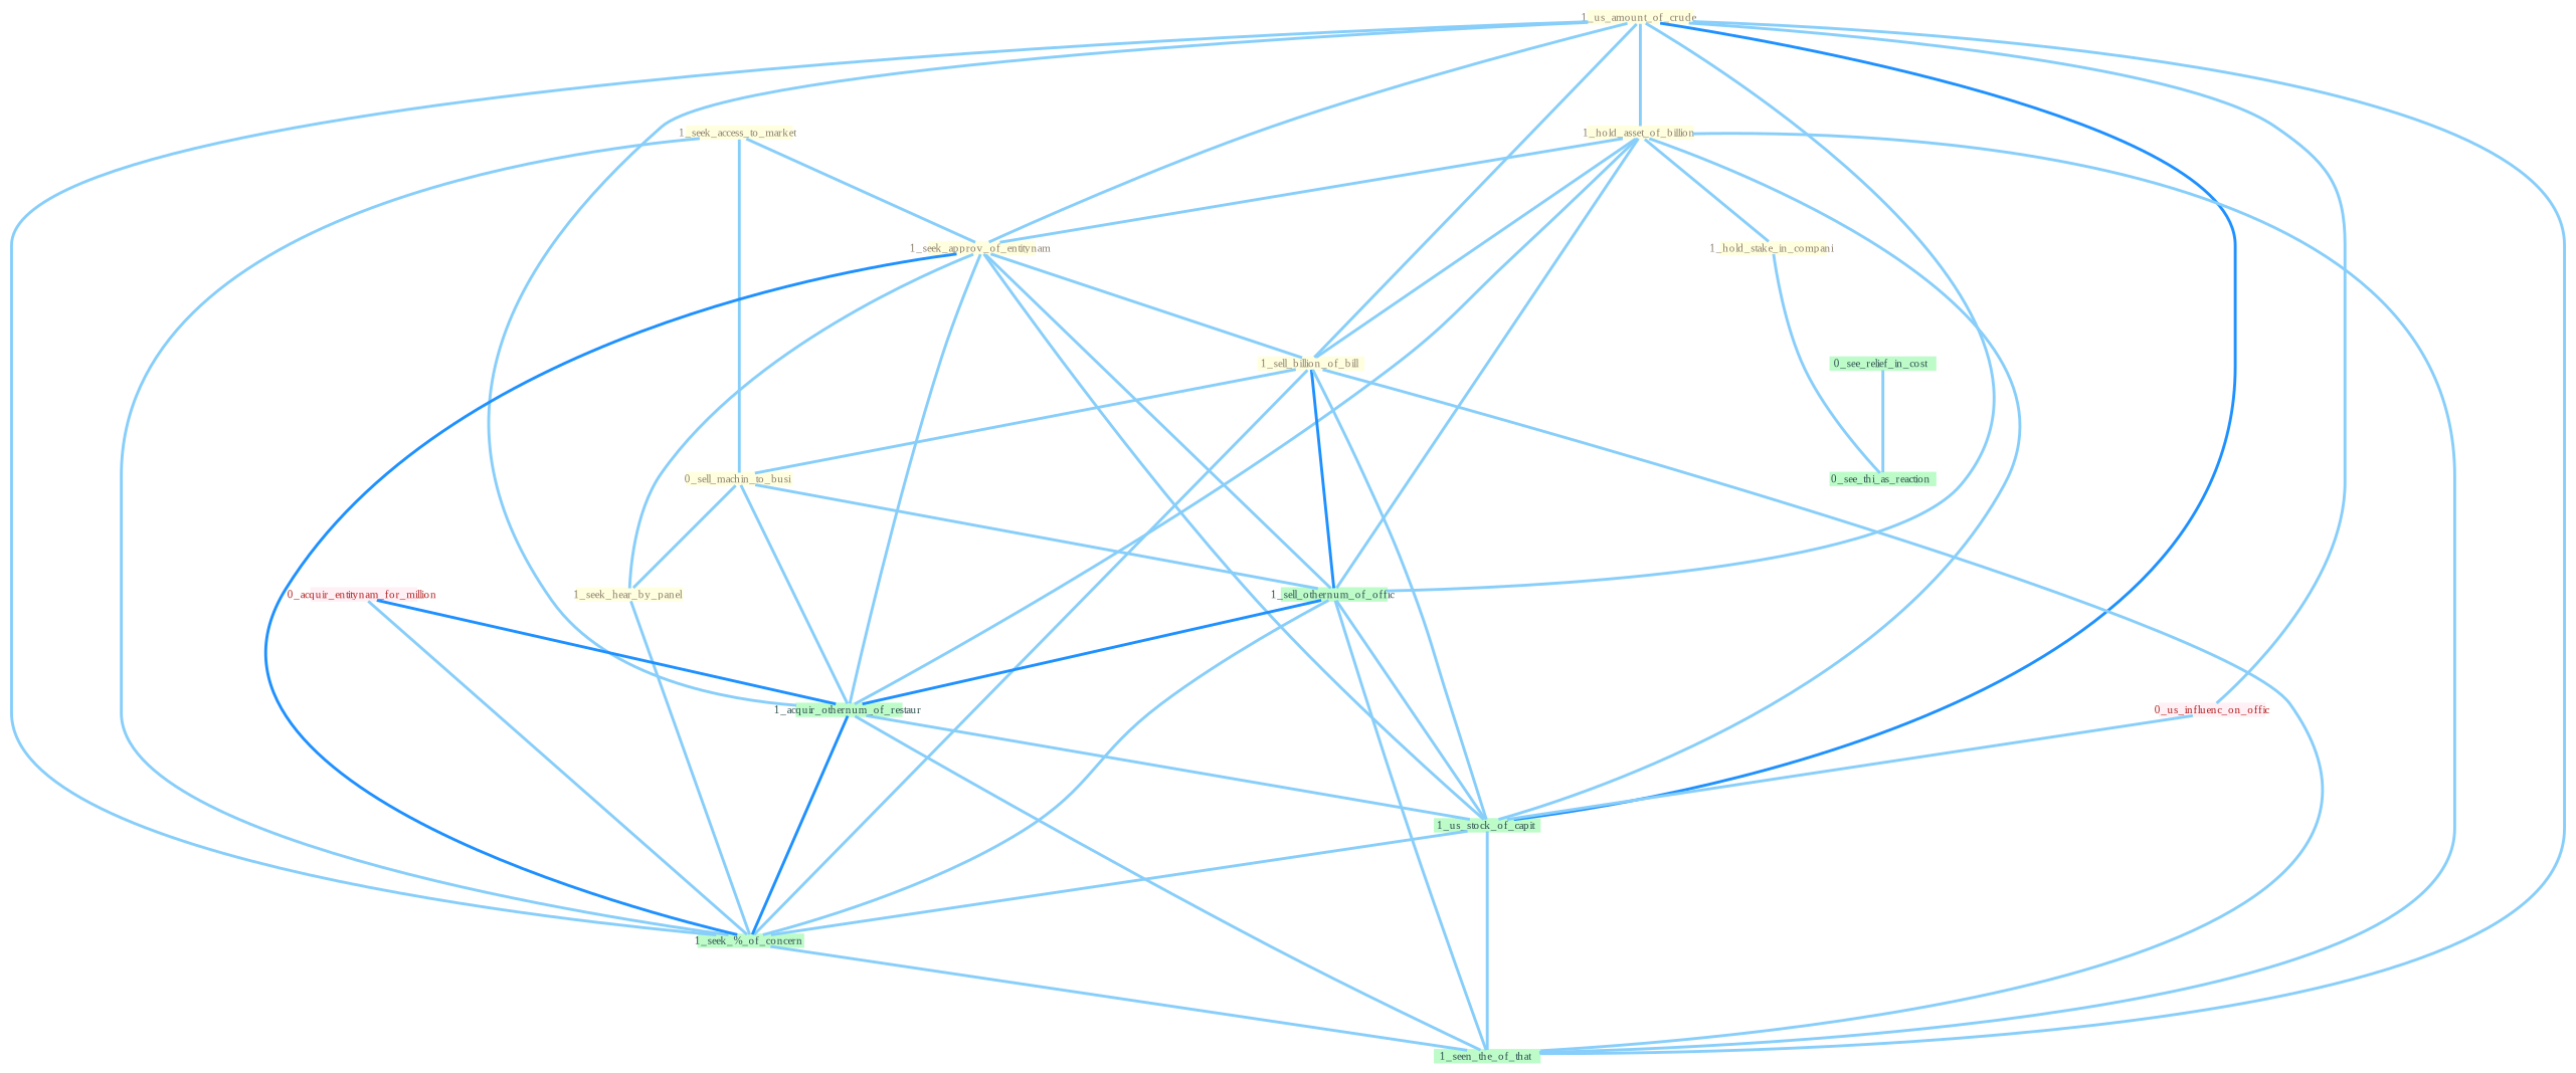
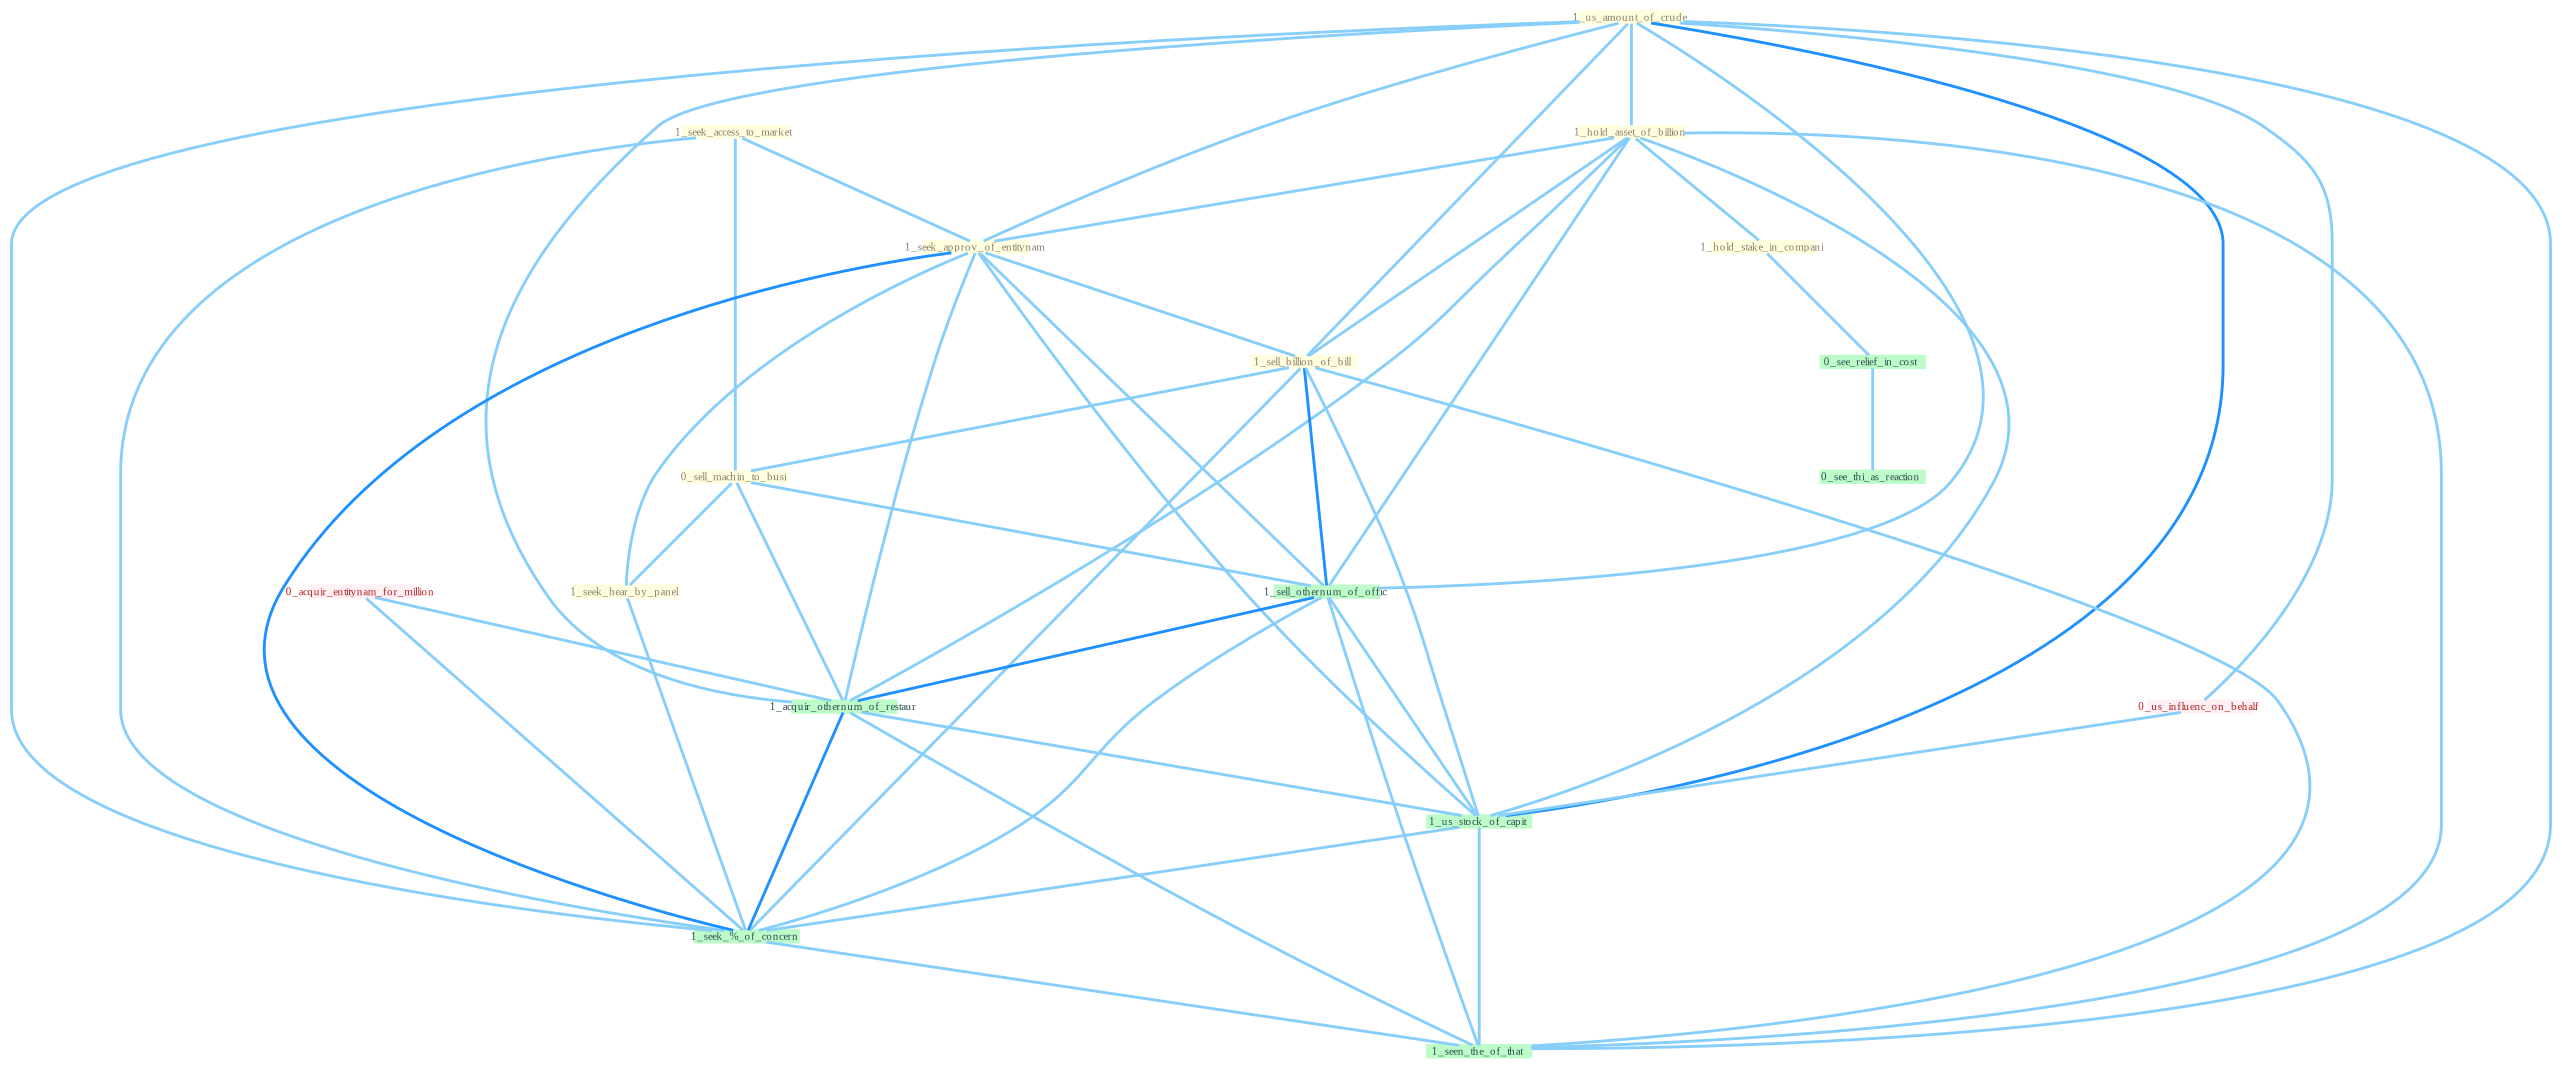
  graph {
    fontname="Liberation Serif"
    node [color="#ffffe0" fixedsize=true fontcolor="#8b7d6b" fontname="Liberation Serif" fontsize=4 shape=polygon style=filled]
    edge [color="#87cefa" fontname="Liberation Serif" w=1]
    "1_seek_access_to_market " [height=.06 width=.5]
    "1_us_amount_of_crude " [height=.06 width=.5]
    "1_hold_asset_of_billion " [height=.06 width=.5]
    "1_seek_approv_of_entitynam " [height=.06 width=.5]
    "1_seek_hear_by_panel " [height=.06 width=.5]
    "1_sell_billion_of_bill " [height=.06 width=.5]
    "1_hold_stake_in_compani " [height=.06 width=.5]
    "0_sell_machin_to_busi " [height=.06 width=.5]
    "0_acquir_entitynam_for_million " [color="#fff0f5" fontcolor="#b22222" height=.06 width=.5]
-   "0_us_influenc_on_behalf " [color="#fff0f5" fontcolor="#b22222" height=.06 width=.5 label="0_us_influenc_on_offic"]
+   "0_us_influenc_on_behalf " [color="#fff0f5" fontcolor="#b22222" height=.06 width=.5]
    "1_seek_%_of_concern " [color="#BDFCC9" fontcolor="#2f4f4f" height=.06 width=.5]
    "1_sell_othernum_of_offic " [color="#BDFCC9" fontcolor="#2f4f4f" height=.06 width=.5]
    "1_acquir_othernum_of_restaur " [color="#BDFCC9" fontcolor="#2f4f4f" height=.06 width=.5]
    "1_us_stock_of_capit " [color="#BDFCC9" fontcolor="#2f4f4f" height=.06 width=.5]
    "1_seen_the_of_that " [color="#BDFCC9" fontcolor="#2f4f4f" height=.06 width=.5]
    "0_see_relief_in_cost " [color="#BDFCC9" fontcolor="#2f4f4f" height=.06 width=.5]
    "0_see_thi_as_reaction " [color="#BDFCC9" fontcolor="#2f4f4f" height=.06 width=.5]
    subgraph sub_1 {
      "1_seek_access_to_market "
      "1_us_amount_of_crude "
      "1_hold_asset_of_billion "
      "1_seek_approv_of_entitynam "
      "1_seek_hear_by_panel "
      "1_sell_billion_of_bill "
      "1_hold_stake_in_compani "
      "0_sell_machin_to_busi "
    }
    subgraph sub_2 {
      "0_acquir_entitynam_for_million "
      "0_us_influenc_on_behalf "
    }
    "1_seek_access_to_market " -- "1_seek_approv_of_entitynam "
    "1_seek_access_to_market " -- "0_sell_machin_to_busi "
    "1_seek_access_to_market " -- "1_seek_%_of_concern "
    "1_us_amount_of_crude " -- "1_hold_asset_of_billion "
    "1_us_amount_of_crude " -- "1_seek_approv_of_entitynam "
    "1_us_amount_of_crude " -- "1_sell_billion_of_bill "
    "1_us_amount_of_crude " -- "0_us_influenc_on_behalf "
    "1_us_amount_of_crude " -- "1_seek_%_of_concern "
    "1_us_amount_of_crude " -- "1_sell_othernum_of_offic "
    "1_us_amount_of_crude " -- "1_acquir_othernum_of_restaur "
    "1_us_amount_of_crude " -- "1_us_stock_of_capit " [color="#1e90ff" w=2]
    "1_us_amount_of_crude " -- "1_seen_the_of_that "
    "1_hold_asset_of_billion " -- "1_seek_approv_of_entitynam "
    "1_hold_asset_of_billion " -- "1_sell_billion_of_bill "
    "1_hold_asset_of_billion " -- "1_hold_stake_in_compani "
    "1_hold_asset_of_billion " -- "1_sell_othernum_of_offic "
    "1_hold_asset_of_billion " -- "1_acquir_othernum_of_restaur "
    "1_hold_asset_of_billion " -- "1_us_stock_of_capit "
    "1_hold_asset_of_billion " -- "1_seen_the_of_that "
    "1_seek_approv_of_entitynam " -- "1_seek_hear_by_panel "
    "1_seek_approv_of_entitynam " -- "1_sell_billion_of_bill "
    "1_seek_approv_of_entitynam " -- "1_seek_%_of_concern " [color="#1e90ff" w=2]
    "1_seek_approv_of_entitynam " -- "1_sell_othernum_of_offic "
    "1_seek_approv_of_entitynam " -- "1_acquir_othernum_of_restaur "
    "1_seek_approv_of_entitynam " -- "1_us_stock_of_capit "
    "1_seek_hear_by_panel " -- "1_seek_%_of_concern "
    "1_sell_billion_of_bill " -- "0_sell_machin_to_busi "
    "1_sell_billion_of_bill " -- "1_seek_%_of_concern "
    "1_sell_billion_of_bill " -- "1_sell_othernum_of_offic " [color="#1e90ff" w=2]
    "1_sell_billion_of_bill " -- "1_us_stock_of_capit "
    "1_sell_billion_of_bill " -- "1_seen_the_of_that "
-   "1_hold_stake_in_compani " -- "0_see_thi_as_reaction "
+   "1_hold_stake_in_compani " -- "0_see_relief_in_cost "
    "0_sell_machin_to_busi " -- "1_seek_hear_by_panel "
    "0_sell_machin_to_busi " -- "1_sell_othernum_of_offic "
    "0_sell_machin_to_busi " -- "1_acquir_othernum_of_restaur "
    "0_acquir_entitynam_for_million " -- "1_seek_%_of_concern "
-   "0_acquir_entitynam_for_million " -- "1_acquir_othernum_of_restaur " [color="#1e90ff"]
+   "0_acquir_entitynam_for_million " -- "1_acquir_othernum_of_restaur "
    "0_us_influenc_on_behalf " -- "1_us_stock_of_capit "
    "1_seek_%_of_concern " -- "1_seen_the_of_that "
    "1_sell_othernum_of_offic " -- "1_seek_%_of_concern "
    "1_sell_othernum_of_offic " -- "1_acquir_othernum_of_restaur " [color="#1e90ff" w=2]
    "1_sell_othernum_of_offic " -- "1_us_stock_of_capit "
    "1_sell_othernum_of_offic " -- "1_seen_the_of_that "
    "1_acquir_othernum_of_restaur " -- "1_seek_%_of_concern " [color="#1e90ff"]
    "1_acquir_othernum_of_restaur " -- "1_us_stock_of_capit "
    "1_acquir_othernum_of_restaur " -- "1_seen_the_of_that "
    "1_us_stock_of_capit " -- "1_seek_%_of_concern "
    "1_us_stock_of_capit " -- "1_seen_the_of_that "
    "0_see_relief_in_cost " -- "0_see_thi_as_reaction "
  }
